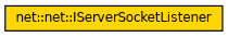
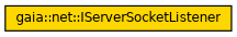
  digraph {
    rankdir=LR
-   n1 [color=black fillcolor=gold fontname=Helvetica fontsize=10 height=0.2 label="net::net::IServerSocketListener" shape=record style=filled width=0.4]
+   n1 [color=black fillcolor=gold fontname=Helvetica fontsize=10 height=0.2 label="gaia::net::IServerSocketListener" shape=record style=filled width=0.4]
  }
